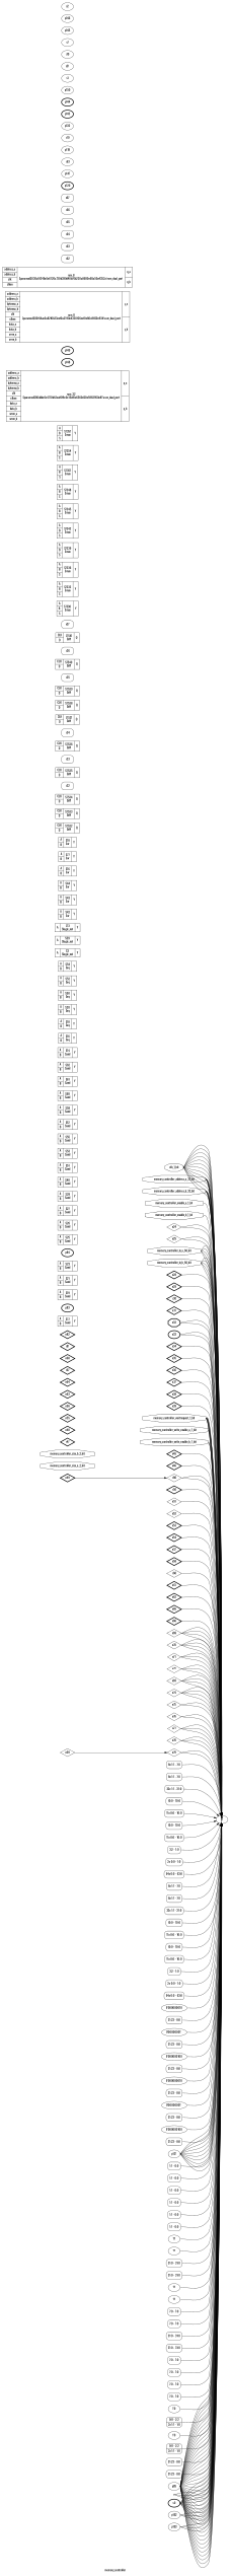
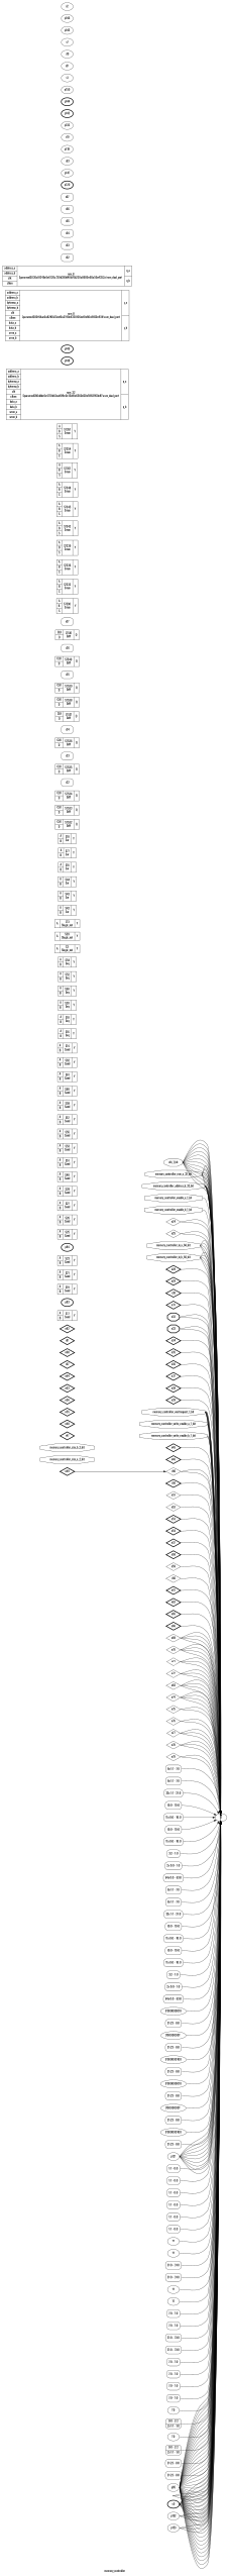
  digraph {
    fontname=Oswald
    label=memory_controller
    rankdir=LR
    remincross=true
    node [fontname=Oswald shape=record]
    edge [fontname=Oswald tailport=e]
    n19 [color=black fontcolor=black label=clk_1_bit shape=octagon]
    0 [shape=""]
-   n20 [color=black fontcolor=black label=memory_controller_address_a_32_bit shape=octagon]
+   n20 [color=black fontcolor=black label=memory_controller_rom_a_32_bit shape=octagon]
    n21 [color=black fontcolor=black label=memory_controller_address_b_32_bit shape=octagon]
    n22 [color=black fontcolor=black label=memory_controller_enable_a_1_bit shape=octagon]
    n23 [color=black fontcolor=black label=memory_controller_enable_b_1_bit shape=octagon]
    n24 [color=black fontcolor=black shape=diamond]
    n25 [color=black fontcolor=black shape=diamond]
    n26 [color=black fontcolor=black label=memory_controller_in_a_64_bit shape=octagon]
    n27 [color=black fontcolor=black label=memory_controller_in_b_64_bit shape=octagon]
    n28 [color=black fontcolor=black shape=diamond style="setlinewidth(3)"]
    n29 [color=black fontcolor=black shape=diamond style="setlinewidth(3)"]
    n30 [color=black fontcolor=black shape=diamond style="setlinewidth(3)"]
    n31 [color=black fontcolor=black shape=diamond style="setlinewidth(3)"]
    n32 [color=black fontcolor=black shape=octagon style="setlinewidth(3)"]
-   n33 [color=black fontcolor=black shape=ellipse style="setlinewidth(3)"]
+   n33 [color=black fontcolor=black shape=octagon style="setlinewidth(3)"]
    n34 [color=black fontcolor=black shape=diamond style="setlinewidth(3)"]
    n35 [color=black fontcolor=black shape=diamond style="setlinewidth(3)"]
    n36 [color=black fontcolor=black shape=diamond style="setlinewidth(3)"]
    n37 [color=black fontcolor=black shape=diamond style="setlinewidth(3)"]
    n38 [color=black fontcolor=black shape=diamond style="setlinewidth(3)"]
    n39 [color=black fontcolor=black shape=diamond style="setlinewidth(3)"]
    n40 [color=black fontcolor=black label=memory_controller_size_a_2_bit shape=octagon]
    n41 [color=black fontcolor=black label=memory_controller_size_b_2_bit shape=octagon]
    n42 [color=black fontcolor=black label=memory_controller_waitrequest_1_bit shape=octagon]
    n43 [color=black fontcolor=black label=memory_controller_write_enable_a_1_bit shape=octagon]
    n44 [color=black fontcolor=black label=memory_controller_write_enable_b_1_bit shape=octagon]
    n45 [color=black fontcolor=black shape=diamond style="setlinewidth(3)"]
    n46 [color=black fontcolor=black shape=diamond style="setlinewidth(3)"]
    n47 [color=black fontcolor=black shape=diamond style="setlinewidth(3)"]
    n48 [color=black fontcolor=black shape=diamond style="setlinewidth(3)"]
    n49 [color=black fontcolor=black shape=diamond style="setlinewidth(3)"]
    n80 [color=black fontcolor=black shape=diamond]
    n50 [color=black fontcolor=black shape=diamond style="setlinewidth(3)"]
    n51 [color=black fontcolor=black shape=diamond]
    n52 [color=black fontcolor=black shape=diamond]
    n53 [color=black fontcolor=black shape=diamond style="setlinewidth(3)"]
    n54 [color=black fontcolor=black shape=diamond style="setlinewidth(3)"]
    n55 [color=black fontcolor=black shape=diamond style="setlinewidth(3)"]
    n56 [color=black fontcolor=black shape=diamond style="setlinewidth(3)"]
    n57 [color=black fontcolor=black shape=diamond style="setlinewidth(3)"]
    n58 [color=black fontcolor=black shape=diamond style="setlinewidth(3)"]
    n59 [color=black fontcolor=black shape=diamond]
    n60 [color=black fontcolor=black shape=diamond]
    n61 [color=black fontcolor=black shape=diamond style="setlinewidth(3)"]
    n62 [color=black fontcolor=black shape=diamond style="setlinewidth(3)"]
    n63 [color=black fontcolor=black shape=diamond style="setlinewidth(3)"]
    n64 [color=black fontcolor=black shape=diamond style="setlinewidth(3)"]
    n65 [color=black fontcolor=black shape=diamond style="setlinewidth(3)"]
    n66 [color=black fontcolor=black shape=diamond style="setlinewidth(3)"]
    n67 [color=black fontcolor=black shape=diamond style="setlinewidth(3)"]
    n68 [color=black fontcolor=black shape=diamond style="setlinewidth(3)"]
    n69 [color=black fontcolor=black shape=diamond]
    n70 [color=black fontcolor=black shape=diamond]
    n71 [color=black fontcolor=black shape=diamond]
    n72 [color=black fontcolor=black shape=diamond]
    n73 [color=black fontcolor=black label=n83 shape=diamond]
    n74 [color=black fontcolor=black shape=diamond]
    n75 [color=black fontcolor=black shape=diamond]
    n76 [color=black fontcolor=black shape=diamond]
    n77 [color=black fontcolor=black shape=diamond]
    n78 [color=black fontcolor=black shape=diamond]
    n79 [color=black fontcolor=black shape=diamond]
    n81 [color=black fontcolor=black shape=diamond style="setlinewidth(3)"]
    n82 [color=black fontcolor=black shape=diamond style="setlinewidth(3)"]
    c86 [label="{{<0p83> A|<0p84> B}|$17\n$and|{<0p85> Y}}"]
    x0 [label="<0s7> 8x 1:1 - 7:0 " style=rounded]
    p83 [arrowhead=odiamond arrowtail=odiamond color=black dir=both style="setlinewidth(3)" shape=""]
    c87 [label="{{<0p83> A|<0p84> B}|$19\n$and|{<0p85> Y}}"]
    x1 [label="<0s7> 8x 1:1 - 7:0 " style=rounded]
    c88 [label="{{<0p83> A|<0p84> B}|$21\n$and|{<0p85> Y}}"]
    x2 [label="<0s31> 32x 1:1 - 31:0 " style=rounded]
    c89 [label="{{<0p83> A|<0p84> B}|$23\n$and|{<0p85> Y}}"]
    x3 [label="<0s0> 10:0 - 10:0 " style=rounded]
    x4 [label="<0s10> 11x 0:0 - 10:0 " style=rounded]
    p84 [arrowhead=odiamond arrowtail=odiamond color=black dir=both style="setlinewidth(3)" shape=""]
    c90 [label="{{<0p83> A|<0p84> B}|$25\n$and|{<0p85> Y}}"]
    x5 [label="<0s0> 10:0 - 10:0 " style=rounded]
    x6 [label="<0s10> 11x 0:0 - 10:0 " style=rounded]
    c91 [label="{{<0p83> A|<0p84> B}|$26\n$and|{<0p85> Y}}"]
    c92 [label="{{<0p83> A|<0p84> B}|$27\n$and|{<0p85> Y}}"]
    x7 [label="<0s0> 3:2 - 1:0 " style=rounded]
    x8 [label="<0s1> 2x 0:0 - 1:0 " style=rounded]
    c93 [label="{{<0p83> A|<0p84> B}|$28\n$and|{<0p85> Y}}"]
    c94 [label="{{<0p83> A|<0p84> B}|$40\n$and|{<0p85> Y}}"]
    x9 [label="<0s63> 64x 0:0 - 63:0 " style=rounded]
    c95 [label="{{<0p83> A|<0p84> B}|$51\n$and|{<0p85> Y}}"]
    x10 [label="<0s7> 8x 1:1 - 7:0 " style=rounded]
    c96 [label="{{<0p83> A|<0p84> B}|$53\n$and|{<0p85> Y}}"]
    x11 [label="<0s7> 8x 1:1 - 7:0 " style=rounded]
    c97 [label="{{<0p83> A|<0p84> B}|$55\n$and|{<0p85> Y}}"]
    x12 [label="<0s31> 32x 1:1 - 31:0 " style=rounded]
    c98 [label="{{<0p83> A|<0p84> B}|$57\n$and|{<0p85> Y}}"]
    x13 [label="<0s0> 10:0 - 10:0 " style=rounded]
    x14 [label="<0s10> 11x 0:0 - 10:0 " style=rounded]
    c99 [label="{{<0p83> A|<0p84> B}|$59\n$and|{<0p85> Y}}"]
    x15 [label="<0s0> 10:0 - 10:0 " style=rounded]
    x16 [label="<0s10> 11x 0:0 - 10:0 " style=rounded]
    c100 [label="{{<0p83> A|<0p84> B}|$60\n$and|{<0p85> Y}}"]
    c101 [label="{{<0p83> A|<0p84> B}|$61\n$and|{<0p85> Y}}"]
    x17 [label="<0s0> 3:2 - 1:0 " style=rounded]
    x18 [label="<0s1> 2x 0:0 - 1:0 " style=rounded]
    c102 [label="{{<0p83> A|<0p84> B}|$62\n$and|{<0p85> Y}}"]
    c103 [label="{{<0p83> A|<0p84> B}|$74\n$and|{<0p85> Y}}"]
    x19 [label="<0s63> 64x 0:0 - 63:0 " style=rounded]
    v21 [label="9'000000010" shape=""]
    c104 [label="{{<0p83> A|<0p84> B}|$16\n$eq|{<0p85> Y}}"]
    x20 [label="<0s0> 31:23 - 8:0 " style=rounded]
    v23 [label="9'000000011" shape=""]
    c105 [label="{{<0p83> A|<0p84> B}|$18\n$eq|{<0p85> Y}}"]
    x22 [label="<0s0> 31:23 - 8:0 " style=rounded]
    v25 [label="9'000000100" shape=""]
    c106 [label="{{<0p83> A|<0p84> B}|$20\n$eq|{<0p85> Y}}"]
    x24 [label="<0s0> 31:23 - 8:0 " style=rounded]
    v27 [label="9'000000010" shape=""]
    c107 [label="{{<0p83> A|<0p84> B}|$50\n$eq|{<0p85> Y}}"]
    x26 [label="<0s0> 31:23 - 8:0 " style=rounded]
    v29 [label="9'000000011" shape=""]
    c108 [label="{{<0p83> A|<0p84> B}|$52\n$eq|{<0p85> Y}}"]
    x28 [label="<0s0> 31:23 - 8:0 " style=rounded]
    v31 [label="9'000000100" shape=""]
    c109 [label="{{<0p83> A|<0p84> B}|$54\n$eq|{<0p85> Y}}"]
    x30 [label="<0s0> 31:23 - 8:0 " style=rounded]
    c110 [label="{{<0p83> A}|$3\n$logic_not|{<0p85> Y}}"]
    c111 [label="{{<0p83> A}|$39\n$logic_not|{<0p85> Y}}"]
    c112 [label="{{<0p83> A}|$73\n$logic_not|{<0p85> Y}}"]
    c113 [label="{{<0p83> A|<0p84> B}|$42\n$or|{<0p85> Y}}"]
    c114 [label="{{<0p83> A|<0p84> B}|$43\n$or|{<0p85> Y}}"]
    c115 [label="{{<0p83> A|<0p84> B}|$44\n$or|{<0p85> Y}}"]
    c116 [label="{{<0p83> A|<0p84> B}|$76\n$or|{<0p85> Y}}"]
    c117 [label="{{<0p83> A|<0p84> B}|$77\n$or|{<0p85> Y}}"]
    c118 [label="{{<0p83> A|<0p84> B}|$78\n$or|{<0p85> Y}}"]
    c122 [label="{{<0p119> CLK|<0p120> D}|$7532\n$dff|{<0p121> Q}}"]
    c123 [label="{{<0p119> CLK|<0p120> D}|$7533\n$dff|{<0p121> Q}}"]
    c124 [label="{{<0p119> CLK|<0p120> D}|$7534\n$dff|{<0p121> Q}}"]
    x32 [arrowhead=odiamond arrowtail=odiamond color=black dir=both style=rounded]
    p121 [shape=""]
    c125 [label="{{<0p119> CLK|<0p120> D}|$7535\n$dff|{<0p121> Q}}"]
    x33 [arrowhead=odiamond arrowtail=odiamond color=black dir=both style=rounded]
    c126 [label="{{<0p119> CLK|<0p120> D}|$7536\n$dff|{<0p121> Q}}"]
    x34 [arrowhead=odiamond arrowtail=odiamond color=black dir=both style=rounded]
    c127 [label="{{<0p119> CLK|<0p120> D}|$7537\n$dff|{<0p121> Q}}"]
    c128 [label="{{<0p119> CLK|<0p120> D}|$7538\n$dff|{<0p121> Q}}"]
    c129 [label="{{<0p119> CLK|<0p120> D}|$7539\n$dff|{<0p121> Q}}"]
    x35 [arrowhead=odiamond arrowtail=odiamond color=black dir=both style=rounded]
    c130 [label="{{<0p119> CLK|<0p120> D}|$7540\n$dff|{<0p121> Q}}"]
    x36 [arrowhead=odiamond arrowtail=odiamond color=black dir=both style=rounded]
    c131 [label="{{<0p119> CLK|<0p120> D}|$7541\n$dff|{<0p121> Q}}"]
    x37 [arrowhead=odiamond arrowtail=odiamond color=black dir=both style=rounded]
    c133 [label="{{<0p83> A|<0p84> B|<0p132> S}|$7330\n$mux|{<0p85> Y}}"]
    c134 [label="{{<0p83> A|<0p84> B|<0p132> S}|$7333\n$mux|{<0p85> Y}}"]
    c135 [label="{{<0p83> A|<0p84> B|<0p132> S}|$7336\n$mux|{<0p85> Y}}"]
    x38 [label="<0s0> 1:1 - 0:0 " style=rounded]
    c136 [label="{{<0p83> A|<0p84> B|<0p132> S}|$7339\n$mux|{<0p85> Y}}"]
    x39 [label="<0s0> 1:1 - 0:0 " style=rounded]
    c137 [label="{{<0p83> A|<0p84> B|<0p132> S}|$7342\n$mux|{<0p85> Y}}"]
    x40 [label="<0s0> 1:1 - 0:0 " style=rounded]
    c138 [label="{{<0p83> A|<0p84> B|<0p132> S}|$7345\n$mux|{<0p85> Y}}"]
    c139 [label="{{<0p83> A|<0p84> B|<0p132> S}|$7348\n$mux|{<0p85> Y}}"]
    c140 [label="{{<0p83> A|<0p84> B|<0p132> S}|$7351\n$mux|{<0p85> Y}}"]
    x41 [label="<0s0> 1:1 - 0:0 " style=rounded]
    c141 [label="{{<0p83> A|<0p84> B|<0p132> S}|$7354\n$mux|{<0p85> Y}}"]
    x42 [label="<0s0> 1:1 - 0:0 " style=rounded]
    c142 [label="{{<0p83> A|<0p84> B|<0p132> S}|$7357\n$mux|{<0p85> Y}}"]
    x43 [label="<0s0> 1:1 - 0:0 " style=rounded]
    v44 [label="1'1" shape=""]
    v45 [label="1'1" shape=""]
    c154 [label="{{<0p143> address_a|<0p144> address_b|<0p145> byteena_a|<0p146> byteena_b|<0p19> clk|<0p147> clken|<0p148> data_a|<0p149> data_b|<0p150> wren_a|<0p151> wren_b}|ram_32\n$paramod$80ddbc0c4710b42eaf0f9e0c15ef0e6560d20e5983950e81\\ram_dual_port|{<0p152> q_a|<0p153> q_b}}"]
    x46 [label="<0s0> 31:0 - 31:0 " style=rounded]
    p148 [arrowhead=odiamond arrowtail=odiamond color=black dir=both style="setlinewidth(3)" shape=""]
    x47 [label="<0s0> 31:0 - 31:0 " style=rounded]
    p149 [arrowhead=odiamond arrowtail=odiamond color=black dir=both style="setlinewidth(3)" shape=""]
    v48 [label="1'1" shape=""]
    v49 [label="1'1" shape=""]
    c155 [label="{{<0p143> address_a|<0p144> address_b|<0p145> byteena_a|<0p146> byteena_b|<0p19> clk|<0p147> clken|<0p148> data_a|<0p149> data_b|<0p150> wren_a|<0p151> wren_b}|ram_8\n$paramod$00f44ae0a82f0b33eef0a2190e4330f26ecf0e80c8450e934\\ram_dual_port|{<0p152> q_a|<0p153> q_b}}"]
    x50 [label="<0s0> 7:0 - 7:0 " style=rounded]
    x51 [label="<0s0> 7:0 - 7:0 " style=rounded]
    c156 [label="{{<0p143> address_a|<0p144> address_b|<0p19> clk|<0p147> clken}|rom_8\n$paramod$036c0f249c0e6120c730d390d40b70b230a8600e60a50a4352a\\rom_dual_port|{<0p152> q_a|<0p153> q_b}}"]
    x52 [label="<0s0> 31:0 - 31:0 " style=rounded]
    x53 [label="<0s0> 31:0 - 31:0 " style=rounded]
    x54 [label="<0s0> 7:0 - 7:0 " style=rounded]
    x55 [label="<0s0> 7:0 - 7:0 " style=rounded]
    x56 [label="<0s0> 7:0 - 7:0 " style=rounded]
    x57 [label="<0s0> 7:0 - 7:0 " style=rounded]
    v59 [label="1'0" shape=""]
    x58 [label="<0s2> 0:0 - 2:2 |<0s1> 2x 1:1 - 1:0 " style=rounded]
    v61 [label="1'0" shape=""]
    x60 [label="<0s2> 0:0 - 2:2 |<0s1> 2x 1:1 - 1:0 " style=rounded]
    x62 [color=black style=rounded]
    x63 [color=black style=rounded]
    x64 [color=black style=rounded]
    x65 [color=black style=rounded]
    x66 [color=black style=rounded]
    x67 [color=black style=rounded]
    x68 [label="<0s0> 31:23 - 8:0 " style=rounded]
    x69 [label="<0s0> 31:23 - 8:0 " style=rounded]
    p85 [shape=""]
    p120 [color=black style="setlinewidth(3)" shape=""]
    n12 [color=black shape=point]
    p147 [color=black shape=""]
    s63 [color=black shape=""]
    p119 [color=black shape=""]
    p19 [color=black shape=""]
    s0 [color=black style="setlinewidth(3)" shape=""]
    p132 [color=black shape=""]
    p143 [color=black style="setlinewidth(3)" shape=""]
    p144 [color=black style="setlinewidth(3)" shape=""]
    p152 [shape=""]
    p153 [shape=""]
    p150 [color=black shape=""]
    s1 [color=black shape=""]
    s31 [color=black shape=""]
    s10 [color=black shape=""]
    s7 [color=black shape=""]
    p145 [color=black shape=""]
    p146 [color=black shape=""]
    s2 [color=black shape=""]
    n19 -> 0
    n19 -> 0
    n19 -> 0
    n19 -> 0
    n19 -> 0
    n19 -> 0
    n19 -> 0
    n19 -> 0
    n19 -> 0
    n19 -> 0
    n19 -> 0
    n19 -> 0
    n19 -> 0
    n20 -> 0
    n20 -> 0
    n20 -> 0
    n20 -> 0
    n20 -> 0
    n20 -> 0
    n20 -> 0
    n21 -> 0
    n21 -> 0
    n21 -> 0
    n21 -> 0
    n21 -> 0
    n21 -> 0
    n21 -> 0
    n22 -> 0
    n23 -> 0
    n24 -> 0
    n24 -> 0
    n25 -> 0
    n25 -> 0
    n26 -> 0
    n26 -> 0
    n26 -> 0
    n26 -> 0
    n26 -> 0
    n27 -> 0
    n27 -> 0
    n27 -> 0
    n27 -> 0
    n27 -> 0
    n28 -> 0
    n29 -> 0
    n30 -> 0
    n31 -> 0
    n32 -> 0
    n32 -> 0
    n33 -> 0
    n33 -> 0
    n34 -> 0
    n35 -> 0
    n36 -> 0
    n37 -> 0
    n38 -> 0
    n39 -> 0
    n42 -> 0
    n42 -> 0
    n42 -> 0
    n42 -> 0
    n42 -> 0
    n42 -> 0
    n42 -> 0
    n42 -> 0
    n42 -> 0
    n42 -> 0
    n42 -> 0
    n43 -> 0
    n43 -> 0
    n44 -> 0
    n44 -> 0
    n45 -> 0
    n46 -> 0
    n49 -> n80
    n80 -> 0
    n80 -> 0
    n50 -> 0
    n51 -> 0
    n52 -> 0
    n53 -> 0
    n54 -> 0
    n57 -> 0
    n58 -> 0
-   n59 -> n79
+   n59 -> 0
    n60 -> 0
    n61 -> 0
    n62 -> 0
    n65 -> 0
    n66 -> 0
    n69 -> 0
    n69 -> 0
    n69 -> 0
    n69 -> 0
    n70 -> 0
    n70 -> 0
    n70 -> 0
    n70 -> 0
    n71 -> 0
    n71 -> 0
    n71 -> 0
    n72 -> 0
    n72 -> 0
    n72 -> 0
    n73 -> 0
    n73 -> 0
    n73 -> 0
    n73 -> 0
    n74 -> 0
    n74 -> 0
    n74 -> 0
    n74 -> 0
    n75 -> 0
    n75 -> 0
    n76 -> 0
    n76 -> 0
    n77 -> 0
    n77 -> 0
    n77 -> 0
    n78 -> 0
    n78 -> 0
    n78 -> 0
    n79 -> 0
    n79 -> 0
    x0 -> 0
    x1 -> 0
    x2 -> 0
    x3 -> 0
    x4 -> 0
    x5 -> 0
    x6 -> 0
    x7 -> 0
    x8 -> 0
    x9 -> 0
    x10 -> 0
    x11 -> 0
    x12 -> 0
    x13 -> 0
    x14 -> 0
    x15 -> 0
    x16 -> 0
    x17 -> 0
    x18 -> 0
    x19 -> 0
    v21 -> 0
    x20 -> 0
    v23 -> 0
    x22 -> 0
    v25 -> 0
    x24 -> 0
    v27 -> 0
    x26 -> 0
    v29 -> 0
    x28 -> 0
    v31 -> 0
    x30 -> 0
    p121 -> 0
    p121 -> 0
    p121 -> 0
    p121 -> 0
    p121 -> 0
    p121 -> 0
    p121 -> 0
    p121 -> 0
    p121 -> 0
    p121 -> 0
    x38 -> 0
    x39 -> 0
    x40 -> 0
    x41 -> 0
    x42 -> 0
    x43 -> 0
    v44 -> 0
    v45 -> 0
    x46 -> 0
    x47 -> 0
    v48 -> 0
    v49 -> 0
    x50 -> 0
    x51 -> 0
    x52 -> 0
    x53 -> 0
    x54 -> 0
    x55 -> 0
    x56 -> 0
    x57 -> 0
    v59 -> 0
    x58 -> 0
    v61 -> 0
    x60 -> 0
    x68 -> 0
    x69 -> 0
    p85 -> 0
    p85 -> 0
    p85 -> 0
    p85 -> 0
    p85 -> 0
    p85 -> 0
    p85 -> 0
    p85 -> 0
    p85 -> 0
    p85 -> 0
    p85 -> 0
    p85 -> 0
    p85 -> 0
    p85 -> 0
    p85 -> 0
    p85 -> 0
    p85 -> 0
    p85 -> 0
    p85 -> 0
    p85 -> 0
    p85 -> 0
    p85 -> 0
    p85 -> 0
    p85 -> 0
    p85 -> 0
    p85 -> 0
    p85 -> 0
    p85 -> 0
    p85 -> 0
    p85 -> 0
    p85 -> 0
    p85 -> 0
    p85 -> 0
    p85 -> 0
    p85 -> 0
    p85 -> 0
    p85 -> 0
    p85 -> 0
    p85 -> 0
    p85 -> 0
    p85 -> 0
    p85 -> 0
    p85 -> 0
    n12 -> 0
    n12 -> 0
    n12 -> 0
    s0 -> 0
    s0 -> 0
    s0 -> 0
    s0 -> 0
    s0 -> 0
    s0 -> 0
    s0 -> 0
    s0 -> 0
    s0 -> 0
    s0 -> 0
    s0 -> 0
    s0 -> 0
    p152 -> 0
    p152 -> 0
    p152 -> 0
    p153 -> 0
    p153 -> 0
    p153 -> 0
  }
